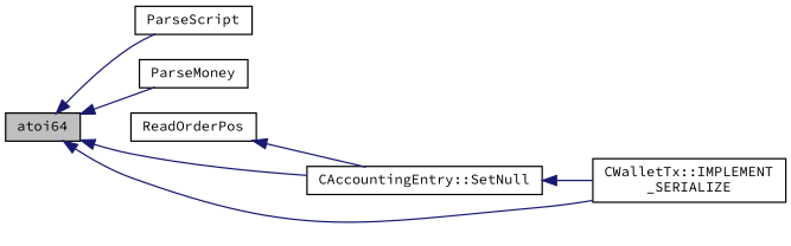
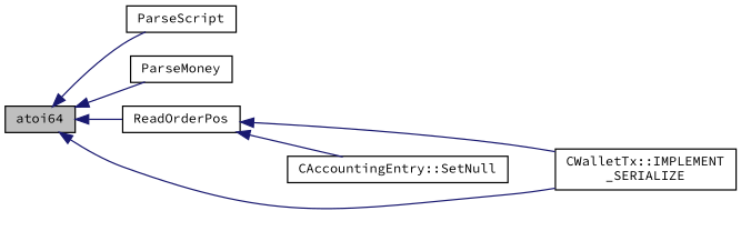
  digraph {
    fontname="Source Code Pro"
    rankdir=LR
    node [color=black fillcolor=white fontname="Source Code Pro" fontsize=10 shape=record style=filled]
    edge [color=midnightblue dir=back fontname="Source Code Pro" fontsize=10 labelfontname=Helvetica labelfontsize=10 style=solid]
    n1 [fillcolor=grey75 fontcolor=black height=0.2 label=atoi64 width=0.4]
    n2 [height=0.2 label=ParseScript width=0.4]
    n3 [height=0.2 label=ParseMoney width=0.4]
    n4 [height=0.2 label=ReadOrderPos width=0.4]
    n5 [height=0.2 label="CWalletTx::IMPLEMENT\l_SERIALIZE" width=0.4]
    n6 [height=0.2 label="CAccountingEntry::SetNull" width=0.4]
    n1 -> n2
    n1 -> n3
-   n1 -> n6
+   n1 -> n4
    n1 -> n5
-   n6 -> n5
+   n4 -> n5
    n4 -> n6
  }
